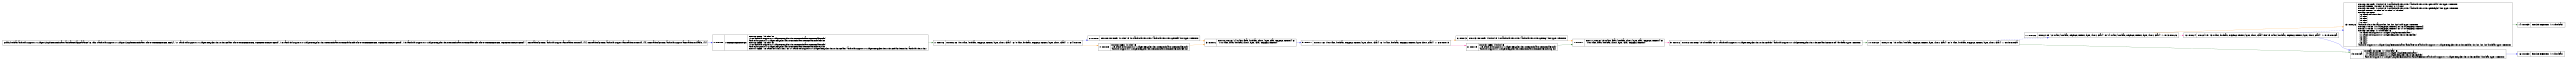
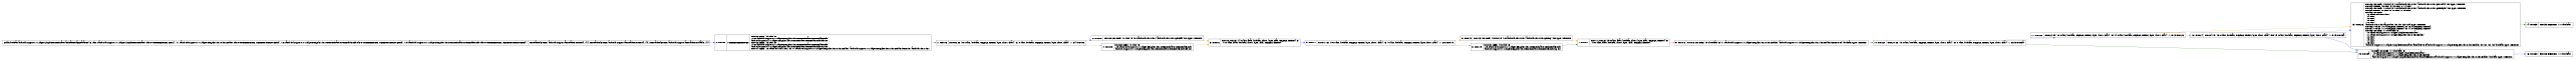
  digraph {
    rankdir=LR
    node [shape=record]
    edge [color=blue]
    n1 [label="{0\:\ 0x0000|MTH_ENTER_BLOCK\l|0x0000: IGET  (r5 I:int) = \l  (r8 I:android.support.v7.widget.RecyclerView$ItemAnimator$ItemHolderInfo)\l android.support.v7.widget.RecyclerView.ItemAnimator.ItemHolderInfo.left int \l0x0002: IGET  (r3 I:int) = \l  (r8 I:android.support.v7.widget.RecyclerView$ItemAnimator$ItemHolderInfo)\l android.support.v7.widget.RecyclerView.ItemAnimator.ItemHolderInfo.top int \l0x0004: IGET  (r8 I:android.view.View) = (r7 I:android.support.v7.widget.RecyclerView$ViewHolder) android.support.v7.widget.RecyclerView.ViewHolder.itemView android.view.View \l}"]
    n2 [label="{1\:\ 0x0006|0x0006: IF  (r9 I:?[int, boolean, OBJECT, ARRAY, byte, short, char]) != (0 ?[int, boolean, OBJECT, ARRAY, byte, short, char])  \-\> B:4:0x000e \l}"]
    n3 [label="{2\:\ 0x0008|0x0008: INVOKE  (r0 I:int) = (r8 I:android.view.View) android.view.View.getLeft():int type: VIRTUAL \l}"]
    n4 [label="{4\:\ 0x000e|0x000e: IGET  (r0 I:int) = \l  (r9 I:android.support.v7.widget.RecyclerView$ItemAnimator$ItemHolderInfo)\l android.support.v7.widget.RecyclerView.ItemAnimator.ItemHolderInfo.left int \l}"]
    n5 [label="{3\:\ 0x000c|0x000c: MOVE  (r4 I:?[int, float, boolean, short, byte, char, OBJECT, ARRAY]) = \l  (r0 I:?[int, float, boolean, short, byte, char, OBJECT, ARRAY])\l \l}"]
    n6 [label="{5\:\ 0x0011|0x0011: IF  (r9 I:?[int, boolean, OBJECT, ARRAY, byte, short, char]) != (0 ?[int, boolean, OBJECT, ARRAY, byte, short, char])  \-\> B:8:0x0019 \l}"]
    n7 [label="{6\:\ 0x0013|0x0013: INVOKE  (r9 I:int) = (r8 I:android.view.View) android.view.View.getTop():int type: VIRTUAL \l}"]
-   n8 [label="{8\:\ 0x0019|0x0019: IGET  (r9 I:int) = \l  (r9 I:android.support.v7.widget.RecyclerView$ItemAnimator$ItemHolderInfo)\l android.support.v7.widget.RecyclerView.ItemAnimator.ItemHolderInfo.top int \l}"]
+   n8 [label="{8\:\ 0x0019|0x0019: IGET  (r9 I:this) = \l  (r9 I:android.support.v7.widget.RecyclerView$ItemAnimator$ItemHolderInfo)\l android.support.v7.widget.RecyclerView.ItemAnimator.ItemHolderInfo.top int \l}"]
    n9 [label="{7\:\ 0x0017|0x0017: MOVE  (r5 I:?[int, float, boolean, short, byte, char, OBJECT, ARRAY]) = \l  (r9 I:?[int, float, boolean, short, byte, char, OBJECT, ARRAY])\l \l}"]
    n10 [label="{9\:\ 0x001c|0x001c: INVOKE  (r9 I:boolean) = (r7 I:android.support.v7.widget.RecyclerView$ViewHolder) android.support.v7.widget.RecyclerView.ViewHolder.isRemoved():boolean type: VIRTUAL \l}"]
    n11 [label="{10\:\ 0x0020|0x0020: IF  (r9 I:?[int, boolean, OBJECT, ARRAY, byte, short, char]) != (0 ?[int, boolean, OBJECT, ARRAY, byte, short, char])  \-\> B:15:0x003a \l}"]
    n12 [label="{11\:\ 0x0022|0x0022: IF  (r2 I:?[int, boolean, OBJECT, ARRAY, byte, short, char]) != (r4 I:?[int, boolean, OBJECT, ARRAY, byte, short, char])  \-\> B:13:0x0026 \l}"]
    n13 [label="{15\:\ 0x003a|0x003a: INVOKE  (r7 I:boolean) = \l  (r6 I:android.support.v7.widget.SimpleItemAnimator)\l  (r7 I:android.support.v7.widget.RecyclerView$ViewHolder)\l android.support.v7.widget.SimpleItemAnimator.animateRemove(android.support.v7.widget.RecyclerView$ViewHolder):boolean type: VIRTUAL \l}"]
    n14 [label="{12\:\ 0x0024|0x0024: IF  (r3 I:?[int, boolean, OBJECT, ARRAY, byte, short, char]) == (r5 I:?[int, boolean, OBJECT, ARRAY, byte, short, char])  \-\> B:15:0x003a \l}"]
    n15 [label="{13\:\ 0x0026|0x0026: INVOKE  (r9 I:int) = (r8 I:android.view.View) android.view.View.getWidth():int type: VIRTUAL \l0x002a: ARITH  (r9 I:int) = (r9 I:int) + (r4 I:int) \l0x002b: INVOKE  (r0 I:int) = (r8 I:android.view.View) android.view.View.getHeight():int type: VIRTUAL \l0x002f: ARITH  (r0 I:int) = (r0 I:int) + (r5 I:int) \l0x0030: INVOKE  \l  (r8 I:android.view.View)\l  (r4 I:int)\l  (r5 I:int)\l  (r9 I:int)\l  (r0 I:int)\l android.view.View.layout(int, int, int, int):void type: VIRTUAL \l0x0033: MOVE  (r0 I:?[OBJECT, ARRAY]) = (r6 I:?[OBJECT, ARRAY]) \l0x0034: MOVE  (r1 I:?[OBJECT, ARRAY]) = (r7 I:?[OBJECT, ARRAY]) \l0x0035: INVOKE  (r7 I:boolean) = \l  (r0 I:android.support.v7.widget.SimpleItemAnimator)\l  (r1 I:android.support.v7.widget.RecyclerView$ViewHolder)\l  (r2 I:int)\l  (r3 I:int)\l  (r4 I:int)\l  (r5 I:int)\l android.support.v7.widget.SimpleItemAnimator.animateMove(android.support.v7.widget.RecyclerView$ViewHolder, int, int, int, int):boolean type: VIRTUAL \l}"]
    n16 [label="{16\:\ 0x003e|9x003e: RETURN  (r7 I:boolean) \l}"]
    n17 [label="{14\:\ 0x0039|0x0039: RETURN  (r7 I:boolean) \l}"]
    n18 [label="{public boolean android.support.v7.widget.SimpleItemAnimator.animateDisappearance((r6 'this' I:android.support.v7.widget.SimpleItemAnimator A[IMMUTABLE_TYPE, THIS]), (r7 I:android.support.v7.widget.RecyclerView$ViewHolder A[IMMUTABLE_TYPE, METHOD_ARGUMENT]), (r8 I:android.support.v7.widget.RecyclerView$ItemAnimator$ItemHolderInfo A[IMMUTABLE_TYPE, METHOD_ARGUMENT]), (r9 I:android.support.v7.widget.RecyclerView$ItemAnimator$ItemHolderInfo A[IMMUTABLE_TYPE, METHOD_ARGUMENT]))  | Annotation[BUILD, android.support.annotation.NonNull, \{\}], Annotation[BUILD, android.support.annotation.NonNull, \{\}], Annotation[BUILD, android.support.annotation.Nullable, \{\}]\l}"]
    n1 -> n2 [color=darkgreen]
    n2 -> n3 [style=dashed]
    n2 -> n4 [color=darkorange]
    n3 -> n5 [color=darkorange]
    n4 -> n5 [color=darkorange]
    n5 -> n6
    n6 -> n7 [color=darkorange style=dashed]
    n6 -> n8 [color=deeppink]
    n7 -> n9 [color=darkorange]
    n8 -> n9 [color=darkgreen]
    n9 -> n10 [color=deeppink]
    n10 -> n11 [color=darkgreen]
    n11 -> n12 [style=dashed]
    n11 -> n13 [color=darkgreen]
    n12 -> n14 [color=deeppink style=dashed]
    n12 -> n15 [color=darkorange]
    n13 -> n16
    n14 -> n13
    n14 -> n15 [style=dashed]
    n15 -> n17 [color=darkgreen]
    n18 -> n1
  }
